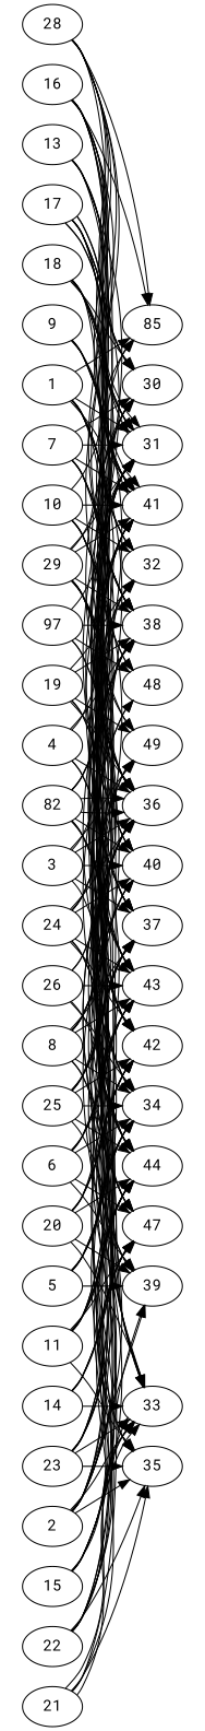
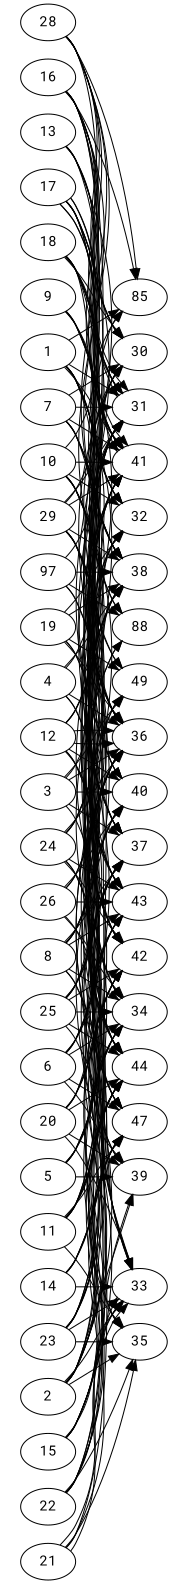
  digraph {
    fontname="Roboto Mono"
    rankdir=LR
    node [alpha=0.01 fontname="Roboto Mono"]
    edge [fontname="Roboto Mono"]
    1 [alpha=0.07 expect_size=330841370892138176]
    31 [alpha=0.18 expect_size=8037576672800867]
    34 [alpha=0.10 expect_size=1496976851992576000000]
    36 [alpha=0.13 expect_size=21702597290036822016]
    37 [alpha=0.11 expect_size=1489857003818626304]
    38 [expect_size=268401856662886336]
    41 [alpha=0.18 expect_size=135322698159630]
    n8 [alpha=0.09 expect_size=376042915256097 label=85]
    47 [alpha=0.18 expect_size=4743025555276267]
-   48 [alpha=0.02 expect_size=6773588387036135424]
+   48 [alpha=0.02 expect_size=6773588387036135424 label=88]
    49 [alpha=0.17 expect_size=6401883668665403]
    2 [alpha=0.05 expect_size=17047591093574058]
    32 [alpha=0.07 expect_size=2101944193555860815872]
    33 [alpha=0.04 expect_size=757859121751095]
    35 [alpha=0.07 expect_size=5798436375352896]
    39 [alpha=0.09 expect_size=15259800018344222]
    43 [expect_size=1691499155005898752000]
    44 [alpha=0.08 expect_size=1124317352153011191808]
    3 [alpha=0.03 expect_size=668816052544602112]
    40 [alpha=0.13 expect_size=548224305322786816000]
    4 [alpha=0.06 expect_size=1820478039299520]
    42 [alpha=0.16 expect_size=8430505707866328]
    5 [expect_size=493481335640612143104]
    6 [expect_size=718608464845717504]
    7 [alpha=0.02 expect_size=1309291992835024384]
    30 [expect_size=1319886948682981120]
    8 [alpha=0.11 expect_size=215659975973663712]
    9 [expect_size=830038514753293568]
    10 [alpha=0.10 expect_size=393600900426845126656]
    11 [alpha=0.16 expect_size=433252993222113472]
-   12 [expect_size=6841640805820650 label=82]
+   12 [expect_size=6841640805820650]
    13 [alpha=0.00 expect_size=347102139367733440]
    14 [alpha=0.17 expect_size=33645422039206304]
    15 [alpha=0.02 expect_size=1463095091599805251584]
    16 [alpha=0.11 expect_size=62005943120795824]
    17 [expect_size=666066762683026816]
    18 [alpha=0.02 expect_size=1011419141377775232]
    19 [alpha=0.13 expect_size=48047742016031536]
    20 [alpha=0.18 expect_size=140971716963828304]
    21 [alpha=0.10 expect_size=451346203016234532864]
    22 [alpha=0.02 expect_size=317075657967141440]
    23 [alpha=0.02 expect_size=1199359280002194]
    24 [alpha=0.15 expect_size=37463855980196397056]
    25 [alpha=0.19 expect_size=187800952575656722432]
    26 [alpha=0.06 expect_size=54626338957529400]
    n46 [alpha=0.03 expect_size=749627701663677546496 label=97]
    28 [alpha=0.11 expect_size=12881539673816876]
    29 [alpha=0.16 expect_size=940074445373386112]
    1 -> 31
    1 -> 34
    1 -> 36
    1 -> 37
    1 -> 38
    1 -> 41
    1 -> n8
    1 -> 47
    1 -> 48
    1 -> 49
    2 -> 36
    2 -> 37
    2 -> 47
    2 -> 49
    2 -> 32
    2 -> 33
    2 -> 35
    2 -> 39
    2 -> 43
    2 -> 44
    3 -> 36
    3 -> 37
    3 -> 49
    3 -> 32
    3 -> 39
    3 -> 40
    4 -> 31
    4 -> 36
    4 -> 38
    4 -> 44
    4 -> 42
    5 -> 34
    5 -> 36
    5 -> 37
    5 -> 39
    5 -> 43
    5 -> 42
    6 -> 34
    6 -> 36
    6 -> 37
    6 -> 41
    6 -> 47
    6 -> 39
    6 -> 43
    7 -> 31
    7 -> 36
    7 -> 37
    7 -> 41
    7 -> 35
    7 -> 43
    7 -> 30
    8 -> 34
    8 -> 36
    8 -> 37
    8 -> 38
    8 -> 48
    8 -> 33
    8 -> 35
    8 -> 43
    8 -> 30
    9 -> 36
    9 -> 38
    9 -> 41
    9 -> 32
    9 -> 42
    10 -> 36
    10 -> 37
    10 -> 41
    10 -> n8
    10 -> 47
    10 -> 32
    10 -> 42
    11 -> 31
    11 -> 34
    11 -> 36
    11 -> 41
    11 -> 47
    11 -> 35
    11 -> 44
    11 -> 42
    12 -> 31
    12 -> 36
    12 -> 36
    12 -> 41
    12 -> 32
    12 -> 39
    12 -> 43
    12 -> 44
    12 -> 40
    13 -> 31
    13 -> 41
    13 -> 44
    13 -> 40
    13 -> 30
    14 -> 36
    14 -> 33
    14 -> 44
    14 -> 40
    14 -> 42
    15 -> 34
    15 -> 47
    15 -> 33
    15 -> 44
    15 -> 40
    15 -> 42
    16 -> 31
    16 -> 34
    16 -> 37
    16 -> 38
    16 -> 41
    16 -> n8
    16 -> 40
    16 -> 30
    17 -> 31
    17 -> 31
    17 -> 38
    17 -> 41
    17 -> 41
    17 -> 32
    17 -> 43
    17 -> 40
    17 -> 42
    18 -> 31
    18 -> 36
    18 -> 38
    18 -> 41
    18 -> 32
    18 -> 33
    18 -> 44
    18 -> 30
    19 -> 36
    19 -> 38
    19 -> 49
    19 -> 32
    19 -> 43
    19 -> 44
    20 -> 31
    20 -> 36
    20 -> 38
    20 -> 33
    20 -> 39
    20 -> 43
    20 -> 44
    21 -> 41
    21 -> 33
    21 -> 33
    21 -> 35
    21 -> 39
    22 -> 34
    22 -> 38
    22 -> 41
    22 -> 47
    22 -> 33
    22 -> 35
    22 -> 44
    23 -> 31
    23 -> 37
    23 -> 47
    23 -> 33
    23 -> 35
    23 -> 44
    23 -> 42
    23 -> 30
    24 -> 36
    24 -> 38
    24 -> 41
    24 -> 47
    24 -> 33
    24 -> 43
    24 -> 42
    24 -> 30
    25 -> 34
    25 -> 37
    25 -> n8
    25 -> 48
    25 -> 49
    25 -> 33
    25 -> 44
    25 -> 40
    25 -> 42
    26 -> 31
    26 -> 34
    26 -> 38
    26 -> 43
    26 -> 44
-   24 -> 40
+   26 -> 40
    n46 -> 31
    n46 -> 38
    n46 -> 47
    n46 -> 48
    n46 -> 42
    28 -> 31
    28 -> 36
    28 -> 38
    28 -> 41
    28 -> n8
    28 -> 48
    28 -> 30
    29 -> 31
    29 -> 34
    29 -> 36
    29 -> 37
    29 -> 38
    29 -> 41
-   29 -> 49
+   10 -> 49
    29 -> 33
    29 -> 43
    29 -> 30
  }
